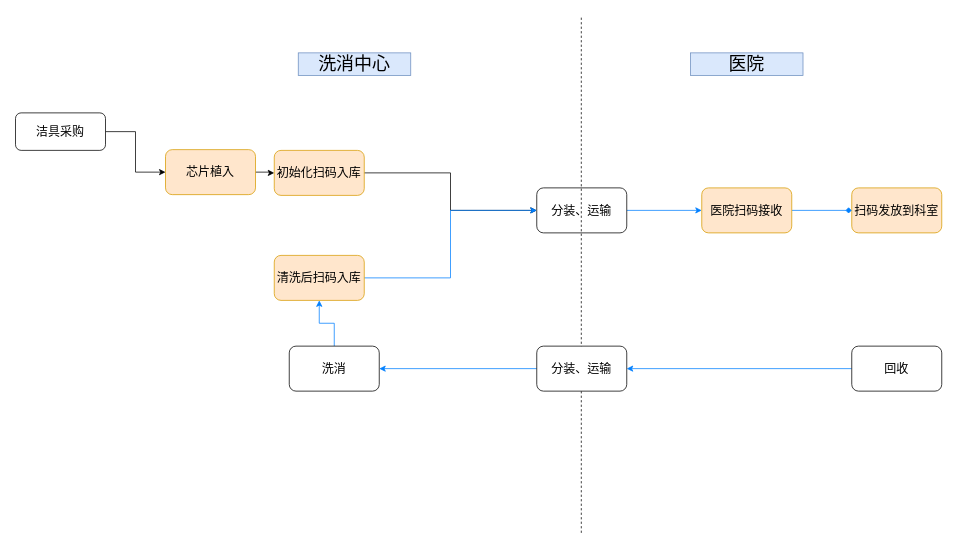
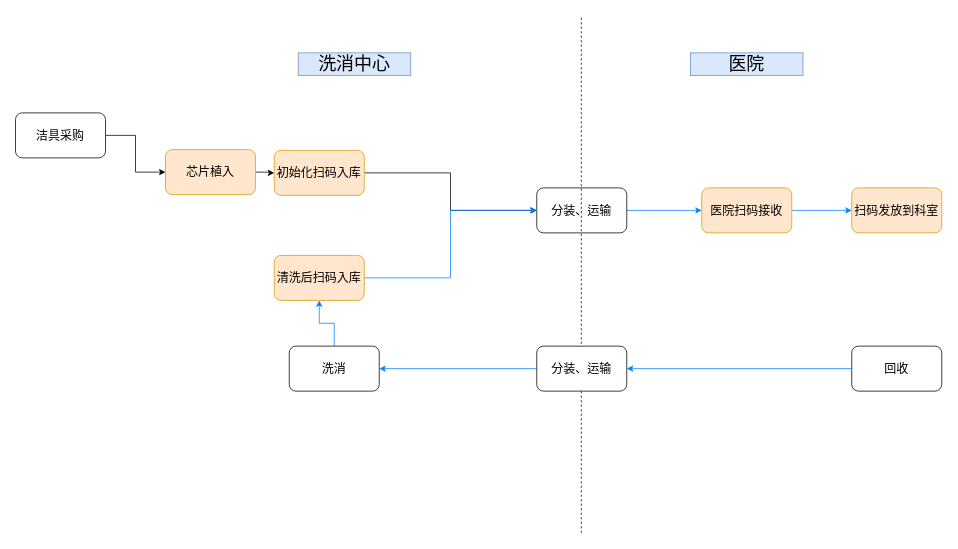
  <mxCell id="0" />
  <mxCell id="1" parent="0" />
  <mxCell id="2" value="" style="edgeStyle=orthogonalEdgeStyle;rounded=0;orthogonalLoop=1;jettySize=auto;html=1;fontSize=16;" parent="1" source="3" target="5" edge="1"><mxGeometry relative="1" as="geometry" /></mxCell>
- <mxCell id="3" value="洁具采购" style="whiteSpace=wrap;html=1;rounded=1;fontSize=16;" parent="1" vertex="1"><mxGeometry x="20" y="150" width="120" height="50" as="geometry" /></mxCell>
+ <mxCell id="3" value="洁具采购" style="whiteSpace=wrap;html=1;rounded=1;fontSize=16;" parent="1" vertex="1"><mxGeometry x="20" y="150" width="120" height="60" as="geometry" /></mxCell>
  <mxCell id="4" value="" style="edgeStyle=orthogonalEdgeStyle;rounded=0;orthogonalLoop=1;jettySize=auto;html=1;fontSize=16;" parent="1" source="5" target="7" edge="1"><mxGeometry relative="1" as="geometry" /></mxCell>
  <mxCell id="5" value="芯片植入" style="whiteSpace=wrap;html=1;rounded=1;fillColor=#ffe6cc;strokeColor=#d79b00;fontSize=16;" parent="1" vertex="1"><mxGeometry x="220" y="199" width="120" height="60" as="geometry" /></mxCell>
  <mxCell id="6" value="" style="edgeStyle=orthogonalEdgeStyle;rounded=0;orthogonalLoop=1;jettySize=auto;html=1;fontSize=16;" parent="1" source="7" target="9" edge="1"><mxGeometry relative="1" as="geometry" /></mxCell>
  <mxCell id="7" value="初始化扫码入库" style="whiteSpace=wrap;html=1;rounded=1;fillColor=#ffe6cc;strokeColor=#d79b00;fontSize=16;" parent="1" vertex="1"><mxGeometry x="365" y="200" width="120" height="60" as="geometry" /></mxCell>
  <mxCell id="8" value="" style="edgeStyle=orthogonalEdgeStyle;rounded=0;orthogonalLoop=1;jettySize=auto;html=1;fontSize=16;fontColor=#007FFF;labelBackgroundColor=#0066CC;strokeColor=#007FFF;" parent="1" source="9" target="19" edge="1"><mxGeometry relative="1" as="geometry" /></mxCell>
  <mxCell id="9" value="分装、运输" style="whiteSpace=wrap;html=1;rounded=1;fontSize=16;" parent="1" vertex="1"><mxGeometry x="715" y="250" width="120" height="60" as="geometry" /></mxCell>
  <mxCell id="10" value="扫码发放到科室" style="whiteSpace=wrap;html=1;rounded=1;fillColor=#ffe6cc;strokeColor=#d79b00;fontSize=16;" parent="1" vertex="1"><mxGeometry x="1135" y="250" width="120" height="60" as="geometry" /></mxCell>
  <mxCell id="11" value="" style="edgeStyle=orthogonalEdgeStyle;rounded=0;orthogonalLoop=1;jettySize=auto;html=1;entryX=1;entryY=0.5;entryDx=0;entryDy=0;fontSize=16;fontColor=#007FFF;labelBackgroundColor=#0066CC;strokeColor=#007FFF;" parent="1" source="12" target="21" edge="1"><mxGeometry relative="1" as="geometry" /></mxCell>
  <mxCell id="12" value="回收" style="whiteSpace=wrap;html=1;rounded=1;fontSize=16;" parent="1" vertex="1"><mxGeometry x="1135" y="461" width="120" height="60" as="geometry" /></mxCell>
  <mxCell id="13" value="" style="edgeStyle=orthogonalEdgeStyle;rounded=0;orthogonalLoop=1;jettySize=auto;html=1;fontSize=16;fontColor=#007FFF;labelBackgroundColor=#0066CC;strokeColor=#007FFF;" parent="1" source="14" target="17" edge="1"><mxGeometry relative="1" as="geometry" /></mxCell>
  <mxCell id="14" value="洗消" style="whiteSpace=wrap;html=1;rounded=1;fontSize=16;" parent="1" vertex="1"><mxGeometry x="385" y="461" width="120" height="60" as="geometry" /></mxCell>
  <mxCell id="15" value="" style="endArrow=none;dashed=1;html=1;fontSize=16;" parent="1" edge="1"><mxGeometry width="50" height="50" relative="1" as="geometry"><mxPoint x="774.41" y="710" as="sourcePoint" /><mxPoint x="774.41" y="20" as="targetPoint" /></mxGeometry></mxCell>
  <mxCell id="16" value="" style="edgeStyle=orthogonalEdgeStyle;rounded=0;orthogonalLoop=1;jettySize=auto;html=1;entryX=0;entryY=0.5;entryDx=0;entryDy=0;fontSize=16;fontColor=#007FFF;labelBackgroundColor=#0066CC;strokeColor=#007FFF;" parent="1" source="17" target="9" edge="1"><mxGeometry relative="1" as="geometry" /></mxCell>
  <mxCell id="17" value="清洗后扫码入库" style="whiteSpace=wrap;html=1;rounded=1;fillColor=#ffe6cc;strokeColor=#d79b00;fontSize=16;" parent="1" vertex="1"><mxGeometry x="365" y="340" width="120" height="60" as="geometry" /></mxCell>
- <mxCell id="18" style="edgeStyle=orthogonalEdgeStyle;rounded=0;orthogonalLoop=1;jettySize=auto;html=1;exitX=1;exitY=0.5;exitDx=0;exitDy=0;entryX=0;entryY=0.5;entryDx=0;entryDy=0;fontSize=16;fontColor=#007FFF;labelBackgroundColor=#0066CC;strokeColor=#007FFF;endArrow=diamond;" parent="1" source="19" target="10" edge="1"><mxGeometry relative="1" as="geometry" /></mxCell>
+ <mxCell id="18" style="edgeStyle=orthogonalEdgeStyle;rounded=0;orthogonalLoop=1;jettySize=auto;html=1;exitX=1;exitY=0.5;exitDx=0;exitDy=0;entryX=0;entryY=0.5;entryDx=0;entryDy=0;fontSize=16;fontColor=#007FFF;labelBackgroundColor=#0066CC;strokeColor=#007FFF;" parent="1" source="19" target="10" edge="1"><mxGeometry relative="1" as="geometry" /></mxCell>
  <mxCell id="19" value="医院扫码接收" style="whiteSpace=wrap;html=1;rounded=1;fillColor=#ffe6cc;strokeColor=#d79b00;fontSize=16;" parent="1" vertex="1"><mxGeometry x="935" y="250" width="120" height="60" as="geometry" /></mxCell>
  <mxCell id="20" style="edgeStyle=orthogonalEdgeStyle;rounded=0;orthogonalLoop=1;jettySize=auto;html=1;exitX=0;exitY=0.5;exitDx=0;exitDy=0;entryX=1;entryY=0.5;entryDx=0;entryDy=0;fontSize=16;fontColor=#007FFF;labelBackgroundColor=#0066CC;strokeColor=#007FFF;" parent="1" source="21" target="14" edge="1"><mxGeometry relative="1" as="geometry" /></mxCell>
  <mxCell id="21" value="分装、运输" style="whiteSpace=wrap;html=1;rounded=1;fontSize=16;" parent="1" vertex="1"><mxGeometry x="715" y="461" width="120" height="60" as="geometry" /></mxCell>
  <mxCell id="22" value="洗消中心" style="text;html=1;strokeColor=#6c8ebf;fillColor=#dae8fc;align=center;verticalAlign=middle;whiteSpace=wrap;rounded=0;fontSize=24;labelBorderColor=none;" parent="1" vertex="1"><mxGeometry x="397" y="70" width="150" height="30" as="geometry" /></mxCell>
  <mxCell id="23" value="医院" style="text;html=1;strokeColor=#6c8ebf;fillColor=#dae8fc;align=center;verticalAlign=middle;whiteSpace=wrap;rounded=0;fontSize=24;labelBorderColor=none;" parent="1" vertex="1"><mxGeometry x="920" y="70" width="150" height="30" as="geometry" /></mxCell>
